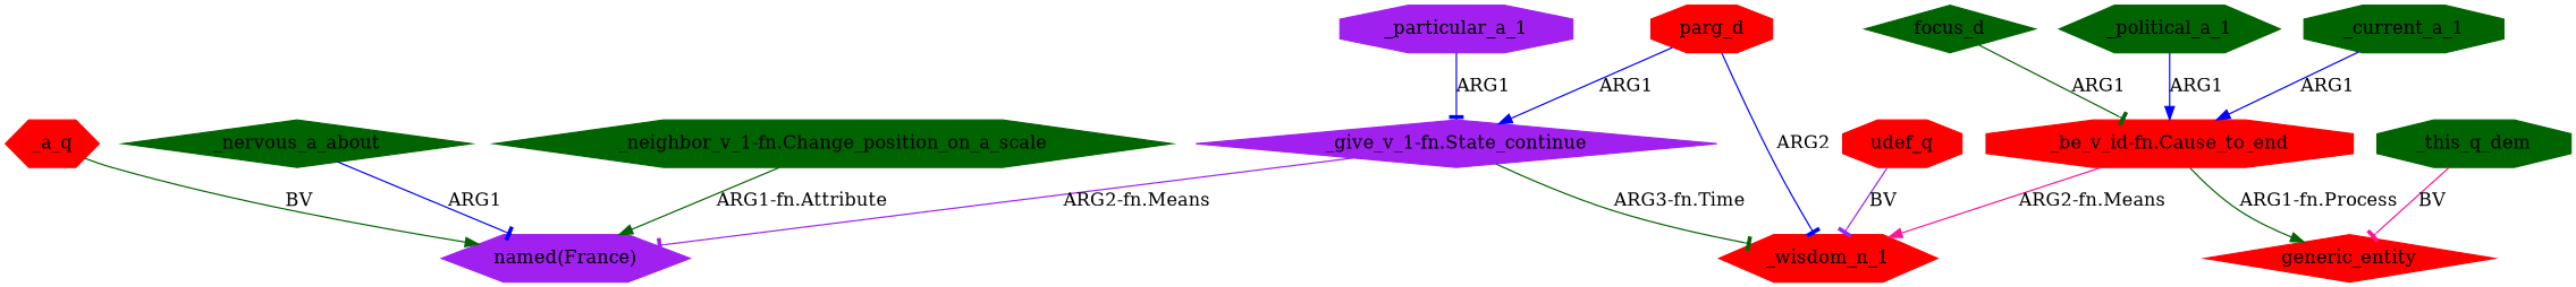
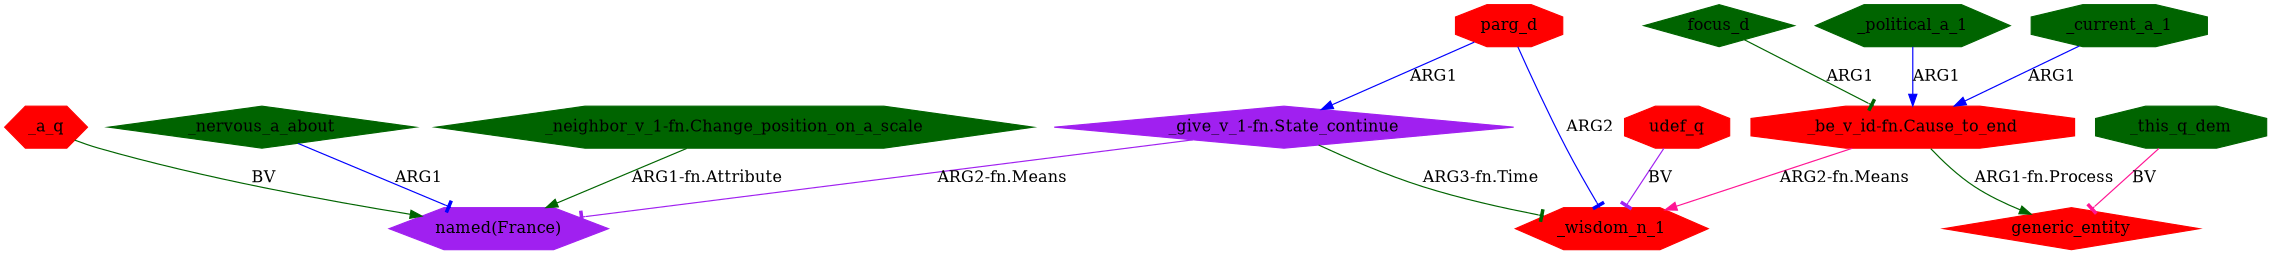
  digraph {
    node [color=red shape=octagon style=filled]
    edge [arrowhead=tee color=blue]
    "_give_v_1-fn.State_continue" [color=purple shape=diamond]
    "named(France)" [color=purple shape=hexagon]
    _wisdom_n_1 [shape=hexagon]
    parg_d
    focus_d [color=darkgreen shape=diamond]
    "_be_v_id-fn.Cause_to_end"
    generic_entity [shape=diamond]
    "_neighbor_v_1-fn.Change_position_on_a_scale" [color=darkgreen shape=hexagon]
    _a_q [shape=hexagon]
    udef_q
-   _particular_a_1 [color=purple]
    _political_a_1 [color=darkgreen shape=hexagon]
    _nervous_a_about [color=darkgreen shape=diamond]
    _this_q_dem [color=darkgreen]
    _current_a_1 [color=darkgreen]
    "_give_v_1-fn.State_continue" -> "named(France)" [color=purple label="ARG2-fn.Means"]
    "_give_v_1-fn.State_continue" -> _wisdom_n_1 [color=darkgreen label="ARG3-fn.Time"]
    parg_d -> "_give_v_1-fn.State_continue" [arrowhead=normal label=ARG1]
    parg_d -> _wisdom_n_1 [label=ARG2]
    focus_d -> "_be_v_id-fn.Cause_to_end" [color=darkgreen label=ARG1]
    "_be_v_id-fn.Cause_to_end" -> _wisdom_n_1 [arrowhead=normal color=deeppink label="ARG2-fn.Means"]
    "_be_v_id-fn.Cause_to_end" -> generic_entity [arrowhead=normal color=darkgreen label="ARG1-fn.Process"]
    "_neighbor_v_1-fn.Change_position_on_a_scale" -> "named(France)" [arrowhead=normal color=darkgreen label="ARG1-fn.Attribute"]
    _a_q -> "named(France)" [arrowhead=normal color=darkgreen label=BV]
    udef_q -> _wisdom_n_1 [color=purple label=BV]
-   _particular_a_1 -> "_give_v_1-fn.State_continue" [label=ARG1]
    _political_a_1 -> "_be_v_id-fn.Cause_to_end" [arrowhead=normal label=ARG1]
    _nervous_a_about -> "named(France)" [label=ARG1]
    _this_q_dem -> generic_entity [color=deeppink label=BV]
    _current_a_1 -> "_be_v_id-fn.Cause_to_end" [arrowhead=normal label=ARG1]
  }
